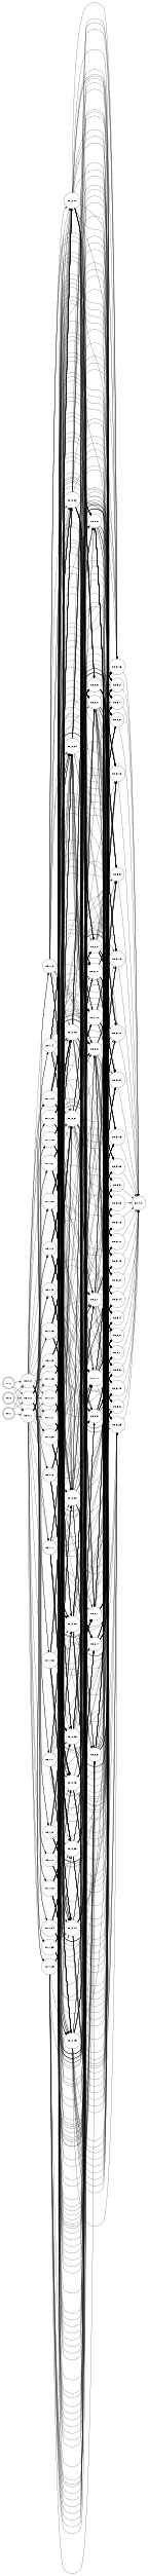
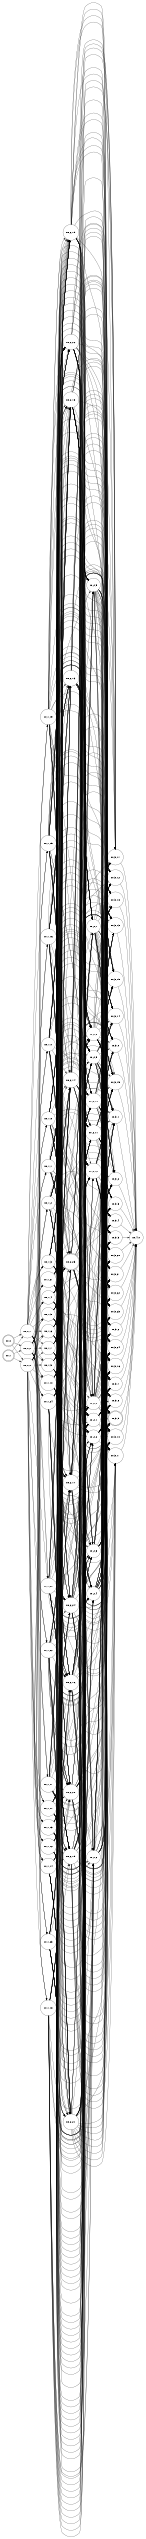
  digraph {
    rankdir=LR
    node [shape=circle]
    n1 [label="x0,0" shape=doublecircle]
    n2 [label="n0,0,0"]
    n3 [label="n0,0,1"]
    n4 [label="n0,0,2"]
    n5 [label="n0,1,0"]
    n6 [label="n0,1,1"]
    n7 [label="n0,1,2"]
    n8 [label="n0,1,3"]
    n9 [label="n0,1,4"]
    n10 [label="n0,1,5"]
    n11 [label="n0,1,6"]
    n12 [label="n0,1,7"]
    n13 [label="n0,1,8"]
    n14 [label="n0,1,9"]
    n15 [label="n0,1,10"]
    n16 [label="n0,1,11"]
    n17 [label="n0,1,12"]
    n18 [label="n0,1,13"]
    n19 [label="n0,1,14"]
    n20 [label="n0,1,15"]
    n21 [label="n0,1,16"]
    n22 [label="n0,1,17"]
    n23 [label="n0,1,18"]
    n24 [label="n0,1,19"]
    n25 [label="n0,1,20"]
    n26 [label="n0,1,21"]
    n27 [label="n0,1,22"]
    n28 [label="n0,1,23"]
    n29 [label="n0,1,24"]
    n30 [label="x0,1" shape=doublecircle]
-   n31 [label="x0,2" shape=doublecircle]
    n32 [label="n0,2,0"]
    n33 [label="n0,2,1"]
    n34 [label="n0,2,2"]
    n35 [label="n0,2,3"]
    n36 [label="n0,2,4"]
    n37 [label="n0,2,5"]
    n38 [label="n0,2,6"]
    n39 [label="n0,2,7"]
    n40 [label="n0,2,8"]
    n41 [label="n0,2,9"]
    n42 [label="n0,2,10"]
    n43 [label="n0,2,11"]
    n44 [label="n0,2,12"]
    n45 [label="n0,2,13"]
    n46 [label="n0,2,14"]
    n47 [label="n0,2,15"]
    n48 [label="n0,2,16"]
    n49 [label="n0,2,17"]
    n50 [label="n0,2,18"]
    n51 [label="n0,2,19"]
    n52 [label="n0,2,20"]
    n53 [label="n0,2,21"]
    n54 [label="n0,2,22"]
-   n55 [label="n0,2,23"]
+   n55 [label="n0,2,23" shape=doublecircle]
    n56 [label="n0,2,24"]
    n57 [label="n0,3,0"]
    n58 [label="n0,3,1"]
    n59 [label="n0,3,2"]
    n60 [label="n0,3,3"]
    n61 [label="n0,3,4"]
    n62 [label="n0,3,5"]
    n63 [label="n0,3,6"]
    n64 [label="n0,3,7"]
    n65 [label="n0,3,8"]
-   n66 [label="n0,3,9"]
+   n66 [label="n0,3,9" shape=doublecircle]
    n67 [label="n0,3,10"]
    n68 [label="n0,3,11"]
    n69 [label="n0,3,12"]
    n70 [label="n0,3,13"]
    n71 [label="n0,3,14"]
    n72 [label="n0,3,15"]
    n73 [label="n0,3,16"]
    n74 [label="n0,3,17"]
    n75 [label="n0,3,18"]
    n76 [label="n0,3,19"]
    n77 [label="n0,3,20"]
    n78 [label="n0,3,21"]
    n79 [label="n0,3,22"]
    n80 [label="n0,3,23"]
    n81 [label="n0,3,24"]
    n82 [label="n0,4,0"]
    n1 -> n2
    n1 -> n3
    n1 -> n4
    n2 -> n5
    n2 -> n6
    n2 -> n7
    n2 -> n8
    n2 -> n9
    n2 -> n10
    n2 -> n11
    n2 -> n12
    n2 -> n13
    n2 -> n14
    n2 -> n15
    n2 -> n16
    n2 -> n17
    n2 -> n18
    n2 -> n19
    n2 -> n20
    n2 -> n21
    n2 -> n22
    n2 -> n23
    n2 -> n24
    n2 -> n25
    n2 -> n26
    n2 -> n27
    n2 -> n28
    n2 -> n29
    n3 -> n5
    n3 -> n6
    n3 -> n7
    n3 -> n8
    n3 -> n9
    n3 -> n10
    n3 -> n11
    n3 -> n12
    n3 -> n13
    n3 -> n14
    n3 -> n15
    n3 -> n16
    n3 -> n17
    n3 -> n18
    n3 -> n19
    n3 -> n20
    n3 -> n21
    n3 -> n22
    n3 -> n23
    n3 -> n24
    n3 -> n25
    n3 -> n26
    n3 -> n27
    n3 -> n28
    n3 -> n29
    n4 -> n5
    n4 -> n6
    n4 -> n7
    n4 -> n8
    n4 -> n9
    n4 -> n10
    n4 -> n11
    n4 -> n12
    n4 -> n13
    n4 -> n14
    n4 -> n15
    n4 -> n16
    n4 -> n17
    n4 -> n18
    n4 -> n19
    n4 -> n20
    n4 -> n21
    n4 -> n22
    n4 -> n23
    n4 -> n24
    n4 -> n25
    n4 -> n26
    n4 -> n27
    n4 -> n28
    n4 -> n29
    n5 -> n32
    n5 -> n33
    n5 -> n34
    n5 -> n35
    n5 -> n36
    n5 -> n37
    n5 -> n38
    n5 -> n39
    n5 -> n40
    n5 -> n41
    n5 -> n42
    n5 -> n43
    n5 -> n44
    n5 -> n45
    n5 -> n46
    n5 -> n47
    n5 -> n48
    n5 -> n49
    n5 -> n50
    n5 -> n51
    n5 -> n52
    n5 -> n53
    n5 -> n54
    n5 -> n55
    n5 -> n56
    n6 -> n32
    n6 -> n33
    n6 -> n34
    n6 -> n35
    n6 -> n36
    n6 -> n37
    n6 -> n38
    n6 -> n39
    n6 -> n40
    n6 -> n41
    n6 -> n42
    n6 -> n43
    n6 -> n44
    n6 -> n45
    n6 -> n46
    n6 -> n47
    n6 -> n48
    n6 -> n49
    n6 -> n50
    n6 -> n51
    n6 -> n52
    n6 -> n53
    n6 -> n54
    n6 -> n55
    n6 -> n56
    n7 -> n32
    n7 -> n33
    n7 -> n34
    n7 -> n35
    n7 -> n36
    n7 -> n37
    n7 -> n38
    n7 -> n39
    n7 -> n40
    n7 -> n41
    n7 -> n42
    n7 -> n43
    n7 -> n44
    n7 -> n45
    n7 -> n46
    n7 -> n47
    n7 -> n48
    n7 -> n49
    n7 -> n50
    n7 -> n51
    n7 -> n52
    n7 -> n53
    n7 -> n54
    n7 -> n55
    n7 -> n56
    n8 -> n32
    n8 -> n33
    n8 -> n34
    n8 -> n35
    n8 -> n36
    n8 -> n37
    n8 -> n38
    n8 -> n39
    n8 -> n40
    n8 -> n41
    n8 -> n42
    n8 -> n43
    n8 -> n44
    n8 -> n45
    n8 -> n46
    n8 -> n47
    n8 -> n48
    n8 -> n49
    n8 -> n50
    n8 -> n51
    n8 -> n52
    n8 -> n53
    n8 -> n54
    n8 -> n55
    n8 -> n56
    n9 -> n32
    n9 -> n33
    n9 -> n34
    n9 -> n35
    n9 -> n36
    n9 -> n37
    n9 -> n38
    n9 -> n39
    n9 -> n40
    n9 -> n41
    n9 -> n42
    n9 -> n43
    n9 -> n44
    n9 -> n45
    n9 -> n46
    n9 -> n47
    n9 -> n48
    n9 -> n49
    n9 -> n50
    n9 -> n51
    n9 -> n52
    n9 -> n53
    n9 -> n54
    n9 -> n55
    n9 -> n56
    n10 -> n32
    n10 -> n33
    n10 -> n34
    n10 -> n35
    n10 -> n36
    n10 -> n37
    n10 -> n38
    n10 -> n39
    n10 -> n40
    n10 -> n41
    n10 -> n42
    n10 -> n43
    n10 -> n44
    n10 -> n45
    n10 -> n46
    n10 -> n47
    n10 -> n48
    n10 -> n49
    n10 -> n50
    n10 -> n51
    n10 -> n52
    n10 -> n53
    n10 -> n54
    n10 -> n55
    n10 -> n56
    n11 -> n32
    n11 -> n33
    n11 -> n34
    n11 -> n35
    n11 -> n36
    n11 -> n37
    n11 -> n38
    n11 -> n39
    n11 -> n40
    n11 -> n41
    n11 -> n42
    n11 -> n43
    n11 -> n44
    n11 -> n45
    n11 -> n46
    n11 -> n47
    n11 -> n48
    n11 -> n49
    n11 -> n50
    n11 -> n51
    n11 -> n52
    n11 -> n53
    n11 -> n54
    n11 -> n55
    n11 -> n56
    n12 -> n32
    n12 -> n33
    n12 -> n34
    n12 -> n35
    n12 -> n36
    n12 -> n37
    n12 -> n38
    n12 -> n39
    n12 -> n40
    n12 -> n41
    n12 -> n42
    n12 -> n43
    n12 -> n44
    n12 -> n45
    n12 -> n46
    n12 -> n47
    n12 -> n48
    n12 -> n49
    n12 -> n50
    n12 -> n51
    n12 -> n52
    n12 -> n53
    n12 -> n54
    n12 -> n55
    n12 -> n56
    n13 -> n32
    n13 -> n33
    n13 -> n34
+   n13 -> n35
    n13 -> n36
    n13 -> n37
    n13 -> n38
    n13 -> n39
    n13 -> n40
    n13 -> n41
    n13 -> n42
    n13 -> n43
    n13 -> n44
    n13 -> n45
    n13 -> n46
    n13 -> n47
    n13 -> n48
    n13 -> n49
    n13 -> n50
    n13 -> n51
    n13 -> n52
    n13 -> n53
    n13 -> n54
    n13 -> n55
    n13 -> n56
    n14 -> n32
    n14 -> n33
    n14 -> n34
    n14 -> n35
    n14 -> n36
    n14 -> n37
    n14 -> n38
    n14 -> n39
    n14 -> n40
    n14 -> n41
    n14 -> n42
    n14 -> n43
    n14 -> n44
    n14 -> n45
    n14 -> n46
    n14 -> n47
    n14 -> n48
    n14 -> n49
    n14 -> n50
    n14 -> n51
    n14 -> n52
    n14 -> n53
    n14 -> n54
    n14 -> n55
    n14 -> n56
    n15 -> n32
    n15 -> n33
    n15 -> n34
    n15 -> n35
    n15 -> n36
    n15 -> n37
    n15 -> n38
    n15 -> n39
    n15 -> n40
    n15 -> n41
    n15 -> n42
    n15 -> n43
    n15 -> n44
    n15 -> n45
    n15 -> n46
    n15 -> n47
    n15 -> n48
    n15 -> n49
    n15 -> n50
    n15 -> n51
    n15 -> n52
    n15 -> n53
    n15 -> n54
    n15 -> n55
    n15 -> n56
    n16 -> n32
    n16 -> n33
    n16 -> n34
    n16 -> n35
    n16 -> n36
    n16 -> n37
    n16 -> n38
    n16 -> n39
    n16 -> n40
    n16 -> n41
    n16 -> n42
    n16 -> n43
    n16 -> n44
    n16 -> n45
    n16 -> n46
    n16 -> n47
    n16 -> n48
    n16 -> n49
    n16 -> n50
    n16 -> n51
    n16 -> n52
    n16 -> n53
    n16 -> n54
    n16 -> n55
    n16 -> n56
    n17 -> n32
    n17 -> n33
    n17 -> n34
    n17 -> n35
    n17 -> n36
    n17 -> n37
    n17 -> n38
    n17 -> n39
    n17 -> n40
    n17 -> n41
    n17 -> n42
    n17 -> n43
    n17 -> n44
    n17 -> n45
    n17 -> n46
    n17 -> n47
    n17 -> n48
    n17 -> n49
    n17 -> n50
    n17 -> n51
    n17 -> n52
    n17 -> n53
    n17 -> n54
    n17 -> n55
    n17 -> n56
    n18 -> n32
    n18 -> n33
    n18 -> n34
    n18 -> n35
    n18 -> n36
    n18 -> n37
    n18 -> n38
    n18 -> n39
    n18 -> n40
    n18 -> n41
    n18 -> n42
    n18 -> n43
    n18 -> n44
    n18 -> n45
    n18 -> n46
    n18 -> n47
    n18 -> n48
    n18 -> n49
    n18 -> n50
    n18 -> n51
    n18 -> n52
    n18 -> n53
    n18 -> n54
    n18 -> n55
    n18 -> n56
    n19 -> n32
    n19 -> n33
    n19 -> n34
    n19 -> n35
    n19 -> n36
    n19 -> n37
    n19 -> n38
    n19 -> n39
    n19 -> n40
    n19 -> n41
    n19 -> n42
    n19 -> n43
    n19 -> n44
    n19 -> n45
    n19 -> n46
    n19 -> n47
    n19 -> n48
    n19 -> n49
    n19 -> n50
    n19 -> n51
    n19 -> n52
    n19 -> n53
    n19 -> n54
    n19 -> n55
    n19 -> n56
    n20 -> n32
    n20 -> n33
    n20 -> n34
    n20 -> n35
    n20 -> n36
    n20 -> n37
    n20 -> n38
    n20 -> n39
    n20 -> n40
    n20 -> n41
    n20 -> n42
    n20 -> n43
    n20 -> n44
    n20 -> n45
    n20 -> n46
    n20 -> n47
    n20 -> n48
    n20 -> n49
    n20 -> n50
    n20 -> n51
    n20 -> n52
    n20 -> n53
    n20 -> n54
    n20 -> n55
    n20 -> n56
    n21 -> n32
    n21 -> n33
    n21 -> n34
    n21 -> n35
    n21 -> n36
    n21 -> n37
    n21 -> n38
    n21 -> n39
    n21 -> n40
    n21 -> n41
    n21 -> n42
    n21 -> n43
    n21 -> n44
    n21 -> n45
    n21 -> n46
    n21 -> n47
    n21 -> n48
    n21 -> n49
    n21 -> n50
    n21 -> n51
    n21 -> n52
    n21 -> n53
    n21 -> n54
    n21 -> n55
    n21 -> n56
    n22 -> n32
    n22 -> n33
    n22 -> n34
    n22 -> n35
    n22 -> n36
    n22 -> n37
    n22 -> n38
    n22 -> n39
    n22 -> n40
    n22 -> n41
    n22 -> n42
    n22 -> n43
    n22 -> n44
    n22 -> n45
    n22 -> n46
    n22 -> n47
    n22 -> n48
    n22 -> n49
    n22 -> n50
    n22 -> n51
    n22 -> n52
    n22 -> n53
    n22 -> n54
    n22 -> n55
    n22 -> n56
    n23 -> n32
    n23 -> n33
    n23 -> n34
    n23 -> n35
    n23 -> n36
    n23 -> n37
    n23 -> n38
    n23 -> n39
    n23 -> n40
    n23 -> n41
    n23 -> n42
    n23 -> n43
    n23 -> n44
    n23 -> n45
    n23 -> n46
    n23 -> n47
    n23 -> n48
    n23 -> n49
    n23 -> n50
    n23 -> n51
    n23 -> n52
    n23 -> n53
    n23 -> n54
    n23 -> n55
    n23 -> n56
    n24 -> n32
    n24 -> n33
    n24 -> n34
    n24 -> n35
    n24 -> n36
    n24 -> n37
    n24 -> n39
    n24 -> n40
    n24 -> n41
    n24 -> n42
    n24 -> n43
    n24 -> n44
    n24 -> n45
    n24 -> n46
    n24 -> n47
    n24 -> n48
    n24 -> n49
    n24 -> n50
    n24 -> n51
    n24 -> n52
    n24 -> n53
    n24 -> n54
    n24 -> n55
    n24 -> n56
    n25 -> n32
    n25 -> n33
    n25 -> n34
    n25 -> n35
    n25 -> n36
    n25 -> n37
    n25 -> n38
    n25 -> n39
    n25 -> n40
    n25 -> n41
    n25 -> n42
    n25 -> n43
    n25 -> n44
    n25 -> n45
    n25 -> n46
    n25 -> n47
    n25 -> n48
    n25 -> n49
    n25 -> n50
    n25 -> n51
    n25 -> n52
    n25 -> n53
    n25 -> n54
    n25 -> n55
    n25 -> n56
    n26 -> n32
    n26 -> n33
    n26 -> n34
    n26 -> n35
    n26 -> n36
    n26 -> n37
    n26 -> n38
    n26 -> n39
    n26 -> n40
    n26 -> n41
    n26 -> n42
    n26 -> n43
    n26 -> n44
    n26 -> n45
    n26 -> n46
    n26 -> n47
    n26 -> n48
    n26 -> n49
    n26 -> n50
    n26 -> n51
    n26 -> n52
    n26 -> n53
    n26 -> n54
    n26 -> n55
    n26 -> n56
    n27 -> n32
    n27 -> n33
    n27 -> n34
    n27 -> n35
    n27 -> n36
    n27 -> n37
    n27 -> n38
    n27 -> n39
    n27 -> n40
    n27 -> n41
    n27 -> n42
    n27 -> n43
    n27 -> n44
    n27 -> n45
    n27 -> n46
    n27 -> n47
    n27 -> n48
    n27 -> n49
    n27 -> n50
    n27 -> n51
    n27 -> n52
    n27 -> n53
    n27 -> n54
    n27 -> n55
    n27 -> n56
    n28 -> n32
    n28 -> n33
    n28 -> n34
    n28 -> n35
    n28 -> n36
    n28 -> n37
    n28 -> n38
    n28 -> n39
    n28 -> n40
    n28 -> n41
    n28 -> n42
    n28 -> n43
    n28 -> n44
    n28 -> n45
    n28 -> n46
    n28 -> n47
    n28 -> n48
    n28 -> n49
    n28 -> n50
    n28 -> n51
    n28 -> n52
    n28 -> n53
    n28 -> n54
    n28 -> n55
    n28 -> n56
    n29 -> n32
    n29 -> n33
    n29 -> n34
    n29 -> n35
    n29 -> n36
    n29 -> n37
    n29 -> n38
    n29 -> n39
    n29 -> n40
    n29 -> n41
    n29 -> n42
    n29 -> n43
    n29 -> n44
    n29 -> n45
    n29 -> n46
    n29 -> n47
    n29 -> n48
    n29 -> n49
    n29 -> n50
    n29 -> n51
    n29 -> n52
    n29 -> n53
    n29 -> n54
    n29 -> n55
    n29 -> n56
    n30 -> n2
    n30 -> n3
    n30 -> n4
-   n31 -> n2
-   n31 -> n3
-   n31 -> n4
    n32 -> n57
    n32 -> n58
    n32 -> n59
    n32 -> n60
    n32 -> n61
    n32 -> n62
    n32 -> n63
    n32 -> n64
    n32 -> n65
    n32 -> n66
    n32 -> n67
    n32 -> n68
    n32 -> n69
    n32 -> n70
    n32 -> n71
    n32 -> n72
    n32 -> n73
    n32 -> n74
    n32 -> n75
    n32 -> n76
    n32 -> n77
    n32 -> n78
    n32 -> n79
    n32 -> n80
    n32 -> n81
    n33 -> n57
    n33 -> n58
    n33 -> n59
    n33 -> n60
    n33 -> n61
    n33 -> n62
    n33 -> n63
    n33 -> n64
    n33 -> n65
    n33 -> n66
    n33 -> n67
    n33 -> n68
    n33 -> n69
    n33 -> n70
    n33 -> n71
    n33 -> n72
    n33 -> n73
    n33 -> n74
    n33 -> n75
    n33 -> n76
    n33 -> n77
    n33 -> n78
    n33 -> n79
    n33 -> n80
    n33 -> n81
    n34 -> n57
    n34 -> n58
    n34 -> n59
    n34 -> n60
    n34 -> n61
    n34 -> n62
    n34 -> n63
    n34 -> n64
    n34 -> n65
    n34 -> n66
    n34 -> n67
    n34 -> n68
    n34 -> n69
    n34 -> n70
    n34 -> n71
    n34 -> n72
    n34 -> n73
    n34 -> n74
    n34 -> n75
    n34 -> n76
    n34 -> n77
    n34 -> n78
    n34 -> n79
    n34 -> n80
    n34 -> n81
    n35 -> n57
    n35 -> n58
    n35 -> n59
    n35 -> n60
    n35 -> n61
    n35 -> n62
    n35 -> n63
    n35 -> n64
    n35 -> n65
    n35 -> n66
    n35 -> n67
    n35 -> n68
    n35 -> n69
    n35 -> n70
    n35 -> n71
    n35 -> n72
    n35 -> n73
    n35 -> n74
    n35 -> n75
    n35 -> n76
    n35 -> n77
    n35 -> n78
    n35 -> n79
    n35 -> n80
    n35 -> n81
    n36 -> n57
    n36 -> n58
    n36 -> n59
    n36 -> n60
    n36 -> n61
    n36 -> n62
    n36 -> n63
    n36 -> n64
    n36 -> n65
    n36 -> n66
    n36 -> n67
    n36 -> n68
    n36 -> n69
    n36 -> n70
    n36 -> n71
    n36 -> n72
    n36 -> n73
    n36 -> n74
    n36 -> n75
    n36 -> n76
    n36 -> n77
    n36 -> n78
    n36 -> n79
    n36 -> n80
    n36 -> n81
    n37 -> n57
    n37 -> n58
    n37 -> n59
    n37 -> n60
    n37 -> n61
    n37 -> n62
    n37 -> n63
    n37 -> n64
    n37 -> n65
    n37 -> n66
    n37 -> n67
    n37 -> n68
    n37 -> n69
    n37 -> n70
    n37 -> n71
    n37 -> n72
    n37 -> n73
    n37 -> n74
    n37 -> n75
    n37 -> n76
    n37 -> n77
    n37 -> n78
    n37 -> n79
    n37 -> n80
    n37 -> n81
    n38 -> n57
    n38 -> n58
    n38 -> n59
    n38 -> n60
    n38 -> n61
    n38 -> n62
    n38 -> n63
    n38 -> n64
    n38 -> n65
    n38 -> n66
    n38 -> n67
    n38 -> n68
    n38 -> n69
    n38 -> n70
    n38 -> n71
    n38 -> n72
    n38 -> n73
    n38 -> n74
    n38 -> n75
    n38 -> n76
    n38 -> n77
    n38 -> n78
    n38 -> n79
    n38 -> n80
    n38 -> n81
    n39 -> n57
    n39 -> n58
    n39 -> n59
    n39 -> n60
    n39 -> n61
    n39 -> n62
    n39 -> n63
    n39 -> n64
    n39 -> n65
    n39 -> n66
    n39 -> n67
    n39 -> n68
    n39 -> n69
    n39 -> n70
    n39 -> n71
    n39 -> n72
    n39 -> n73
    n39 -> n74
    n39 -> n75
    n39 -> n76
    n39 -> n77
    n39 -> n78
    n39 -> n79
    n39 -> n80
    n39 -> n81
    n40 -> n57
    n40 -> n58
    n40 -> n59
    n40 -> n60
    n40 -> n61
    n40 -> n62
    n40 -> n63
    n40 -> n64
    n40 -> n65
    n40 -> n66
    n40 -> n67
    n40 -> n68
    n40 -> n69
    n40 -> n70
    n40 -> n71
    n40 -> n72
    n40 -> n73
    n40 -> n74
    n40 -> n75
    n40 -> n76
    n40 -> n77
    n40 -> n78
    n40 -> n79
    n40 -> n80
    n40 -> n81
    n41 -> n57
    n41 -> n58
    n41 -> n59
    n41 -> n60
    n41 -> n61
    n41 -> n62
    n41 -> n63
    n41 -> n64
    n41 -> n65
    n41 -> n66
    n41 -> n67
    n41 -> n68
    n41 -> n69
    n41 -> n70
    n41 -> n71
    n41 -> n72
    n41 -> n73
    n41 -> n74
    n41 -> n75
    n41 -> n76
    n41 -> n77
    n41 -> n78
    n41 -> n79
    n41 -> n80
    n41 -> n81
    n42 -> n57
    n42 -> n58
    n42 -> n59
    n42 -> n60
    n42 -> n61
    n42 -> n62
    n42 -> n63
    n42 -> n64
    n42 -> n65
    n42 -> n66
    n42 -> n67
    n42 -> n68
    n42 -> n69
    n42 -> n70
    n42 -> n71
    n42 -> n72
    n42 -> n73
    n42 -> n74
    n42 -> n75
    n42 -> n76
    n42 -> n77
    n42 -> n78
    n42 -> n79
    n42 -> n80
    n42 -> n81
    n43 -> n57
    n43 -> n58
    n43 -> n59
    n43 -> n60
    n43 -> n61
    n43 -> n62
    n43 -> n63
    n43 -> n64
    n43 -> n65
    n43 -> n66
    n43 -> n67
    n43 -> n68
    n43 -> n69
    n43 -> n70
    n43 -> n71
    n43 -> n72
    n43 -> n73
    n43 -> n74
    n43 -> n75
    n43 -> n76
    n43 -> n77
    n43 -> n78
    n43 -> n79
    n43 -> n80
    n43 -> n81
    n44 -> n57
    n44 -> n58
    n44 -> n59
    n44 -> n60
    n44 -> n61
    n44 -> n62
    n44 -> n63
    n44 -> n64
    n44 -> n65
    n44 -> n66
    n44 -> n67
    n44 -> n68
    n44 -> n69
    n44 -> n70
    n44 -> n71
    n44 -> n72
    n44 -> n73
    n44 -> n74
    n44 -> n75
    n44 -> n76
    n44 -> n77
    n44 -> n78
    n44 -> n79
    n44 -> n80
    n44 -> n81
    n45 -> n57
    n45 -> n58
    n45 -> n59
    n45 -> n60
    n45 -> n61
    n45 -> n62
    n45 -> n63
    n45 -> n64
    n45 -> n65
    n45 -> n66
    n45 -> n67
    n45 -> n68
    n45 -> n69
    n45 -> n70
    n45 -> n71
    n45 -> n72
    n45 -> n73
    n45 -> n74
    n45 -> n75
    n45 -> n76
    n45 -> n77
    n45 -> n78
    n45 -> n79
    n45 -> n80
    n45 -> n81
    n46 -> n57
    n46 -> n58
    n46 -> n59
    n46 -> n60
    n46 -> n61
    n46 -> n62
    n46 -> n63
    n46 -> n64
    n46 -> n65
    n46 -> n66
    n46 -> n67
    n46 -> n68
    n46 -> n69
    n46 -> n70
    n46 -> n71
    n46 -> n72
    n46 -> n73
    n46 -> n74
    n46 -> n75
    n46 -> n76
    n46 -> n77
    n46 -> n78
    n46 -> n79
    n46 -> n80
    n46 -> n81
    n47 -> n57
    n47 -> n58
    n47 -> n59
    n47 -> n60
    n47 -> n61
    n47 -> n62
    n47 -> n63
    n47 -> n64
    n47 -> n65
    n47 -> n66
    n47 -> n67
    n47 -> n68
    n47 -> n69
    n47 -> n70
    n47 -> n71
    n47 -> n72
    n47 -> n73
    n47 -> n74
    n47 -> n75
    n47 -> n76
    n47 -> n77
    n47 -> n78
    n47 -> n79
    n47 -> n80
    n47 -> n81
    n48 -> n57
    n48 -> n58
    n48 -> n59
    n48 -> n60
    n48 -> n61
    n48 -> n62
    n48 -> n63
    n48 -> n64
    n48 -> n65
    n48 -> n66
    n48 -> n67
    n48 -> n68
    n48 -> n69
    n48 -> n70
    n48 -> n71
    n48 -> n72
    n48 -> n73
    n48 -> n74
    n48 -> n75
    n48 -> n76
    n48 -> n77
    n48 -> n78
    n48 -> n79
    n48 -> n80
    n48 -> n81
    n49 -> n57
    n49 -> n58
    n49 -> n59
    n49 -> n60
    n49 -> n61
    n49 -> n62
    n49 -> n63
    n49 -> n64
    n49 -> n65
    n49 -> n66
    n49 -> n67
    n49 -> n68
    n49 -> n69
    n49 -> n70
    n49 -> n71
    n49 -> n72
    n49 -> n73
    n49 -> n74
    n49 -> n75
    n49 -> n76
    n49 -> n77
    n49 -> n78
    n49 -> n79
    n49 -> n80
    n49 -> n81
    n50 -> n57
    n50 -> n58
    n50 -> n59
    n50 -> n60
    n50 -> n61
    n50 -> n62
    n50 -> n63
    n50 -> n64
    n50 -> n65
    n50 -> n66
    n50 -> n67
    n50 -> n68
    n50 -> n69
    n50 -> n70
    n50 -> n71
    n50 -> n72
    n50 -> n73
    n50 -> n74
    n50 -> n75
    n50 -> n76
    n50 -> n77
    n50 -> n78
    n50 -> n79
    n50 -> n80
    n50 -> n81
    n51 -> n57
    n51 -> n58
    n51 -> n59
    n51 -> n60
    n51 -> n61
    n51 -> n62
    n51 -> n63
    n51 -> n64
    n51 -> n65
    n51 -> n66
    n51 -> n67
    n51 -> n68
    n51 -> n69
    n51 -> n70
    n51 -> n71
    n51 -> n72
    n51 -> n73
    n51 -> n74
    n51 -> n75
    n51 -> n76
    n51 -> n77
    n51 -> n78
    n51 -> n79
    n51 -> n80
    n51 -> n81
    n52 -> n57
    n52 -> n58
    n52 -> n59
    n52 -> n60
    n52 -> n61
    n52 -> n62
    n52 -> n63
    n52 -> n64
    n52 -> n65
    n52 -> n66
    n52 -> n67
    n52 -> n68
    n52 -> n69
    n52 -> n70
    n52 -> n71
    n52 -> n72
    n52 -> n73
    n52 -> n74
    n52 -> n75
    n52 -> n76
    n52 -> n77
    n52 -> n78
    n52 -> n79
    n52 -> n80
    n52 -> n81
    n53 -> n38
    n53 -> n57
    n53 -> n58
    n53 -> n59
    n53 -> n60
    n53 -> n61
    n53 -> n62
    n53 -> n63
    n53 -> n64
    n53 -> n65
    n53 -> n66
    n53 -> n67
    n53 -> n68
    n53 -> n69
    n53 -> n70
    n53 -> n71
    n53 -> n72
    n53 -> n73
    n53 -> n74
    n53 -> n75
    n53 -> n76
    n53 -> n77
    n53 -> n78
    n53 -> n79
    n53 -> n80
    n53 -> n81
    n54 -> n57
    n54 -> n58
    n54 -> n59
    n54 -> n60
    n54 -> n61
    n54 -> n62
    n54 -> n63
    n54 -> n64
    n54 -> n65
    n54 -> n66
    n54 -> n67
    n54 -> n68
    n54 -> n69
    n54 -> n70
    n54 -> n71
    n54 -> n72
    n54 -> n73
    n54 -> n74
    n54 -> n75
    n54 -> n76
    n54 -> n77
    n54 -> n78
    n54 -> n79
    n54 -> n80
    n54 -> n81
    n55 -> n57
    n55 -> n58
    n55 -> n59
    n55 -> n60
    n55 -> n61
    n55 -> n62
    n55 -> n63
    n55 -> n64
    n55 -> n65
    n55 -> n66
    n55 -> n67
    n55 -> n68
    n55 -> n69
    n55 -> n70
    n55 -> n71
    n55 -> n72
    n55 -> n73
    n55 -> n74
    n55 -> n75
    n55 -> n76
    n55 -> n77
    n55 -> n78
    n55 -> n79
    n55 -> n80
    n55 -> n81
    n56 -> n57
    n56 -> n58
    n56 -> n59
    n56 -> n60
    n56 -> n61
    n56 -> n62
    n56 -> n63
    n56 -> n64
    n56 -> n65
    n56 -> n66
    n56 -> n67
    n56 -> n68
    n56 -> n69
    n56 -> n70
    n56 -> n71
    n56 -> n72
    n56 -> n73
    n56 -> n74
    n56 -> n75
    n56 -> n76
    n56 -> n77
    n56 -> n78
    n56 -> n79
    n56 -> n80
    n56 -> n81
    n57 -> n82
    n58 -> n82
    n59 -> n82
    n60 -> n82
    n61 -> n82
    n62 -> n82
    n63 -> n82
    n64 -> n82
    n65 -> n82
    n66 -> n82
    n67 -> n82
    n68 -> n82
    n69 -> n82
    n70 -> n82
    n71 -> n82
    n72 -> n82
    n73 -> n82
    n74 -> n82
    n75 -> n82
    n76 -> n82
    n77 -> n82
    n78 -> n82
    n79 -> n82
    n80 -> n82
    n81 -> n82
  }
